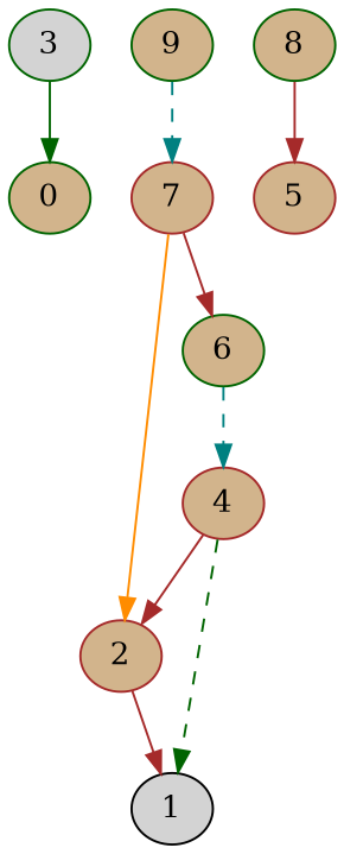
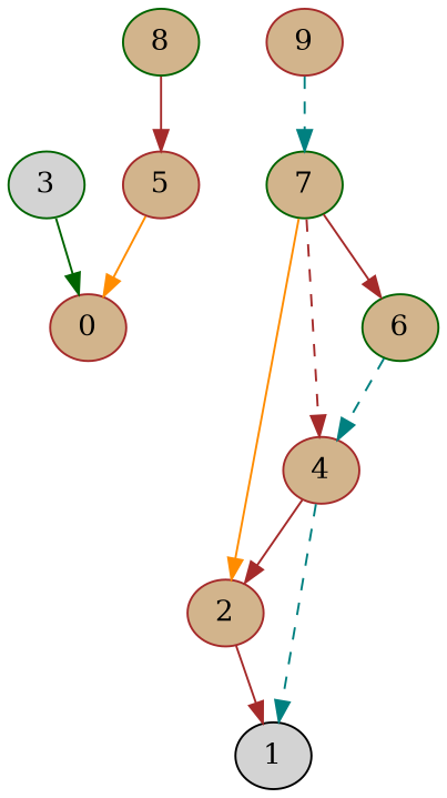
  digraph {
    fontname="DejaVu Serif"
    splines=true
    node [color=brown fillcolor=tan fontname="DejaVu Serif" shape=ellipse style=filled]
    edge [color=brown fontname="DejaVu Serif" style=solid]
-   n1 [color=darkgreen height=0.3 label=0 width=0.3]
+   n1 [height=0.3 label=0 width=0.3]
    n2 [color=black fillcolor=lightgrey height=0.3 label=1 width=0.3]
    n3 [height=0.3 label=2 width=0.3]
    n4 [color=darkgreen fillcolor=lightgrey height=0.3 label=3 width=0.3]
    n5 [color=darkgreen height=0.3 label=8 width=0.3]
    n6 [height=0.3 label=5 width=0.3]
    n7 [height=0.3 label=4 width=0.3]
    n8 [color=darkgreen height=0.3 label=6 width=0.3]
-   n9 [height=0.3 label=7 width=0.3]
-   n10 [color=darkgreen height=0.3 label=9 width=0.3]
+   n9 [color=darkgreen height=0.3 label=7 width=0.3]
+   n10 [height=0.3 label=9 width=0.3]
    n3 -> n2
    n4 -> n1 [color=darkgreen]
    n5 -> n6
-   n7 -> n2 [color=darkgreen style=dashed]
+   n6 -> n1 [color=darkorange]
+   n7 -> n2 [color=teal style=dashed]
    n7 -> n3
    n8 -> n7 [color=teal style=dashed]
    n9 -> n3 [color=darkorange]
+   n9 -> n7 [style=dashed]
    n9 -> n8
    n10 -> n9 [color=teal style=dashed]
  }
